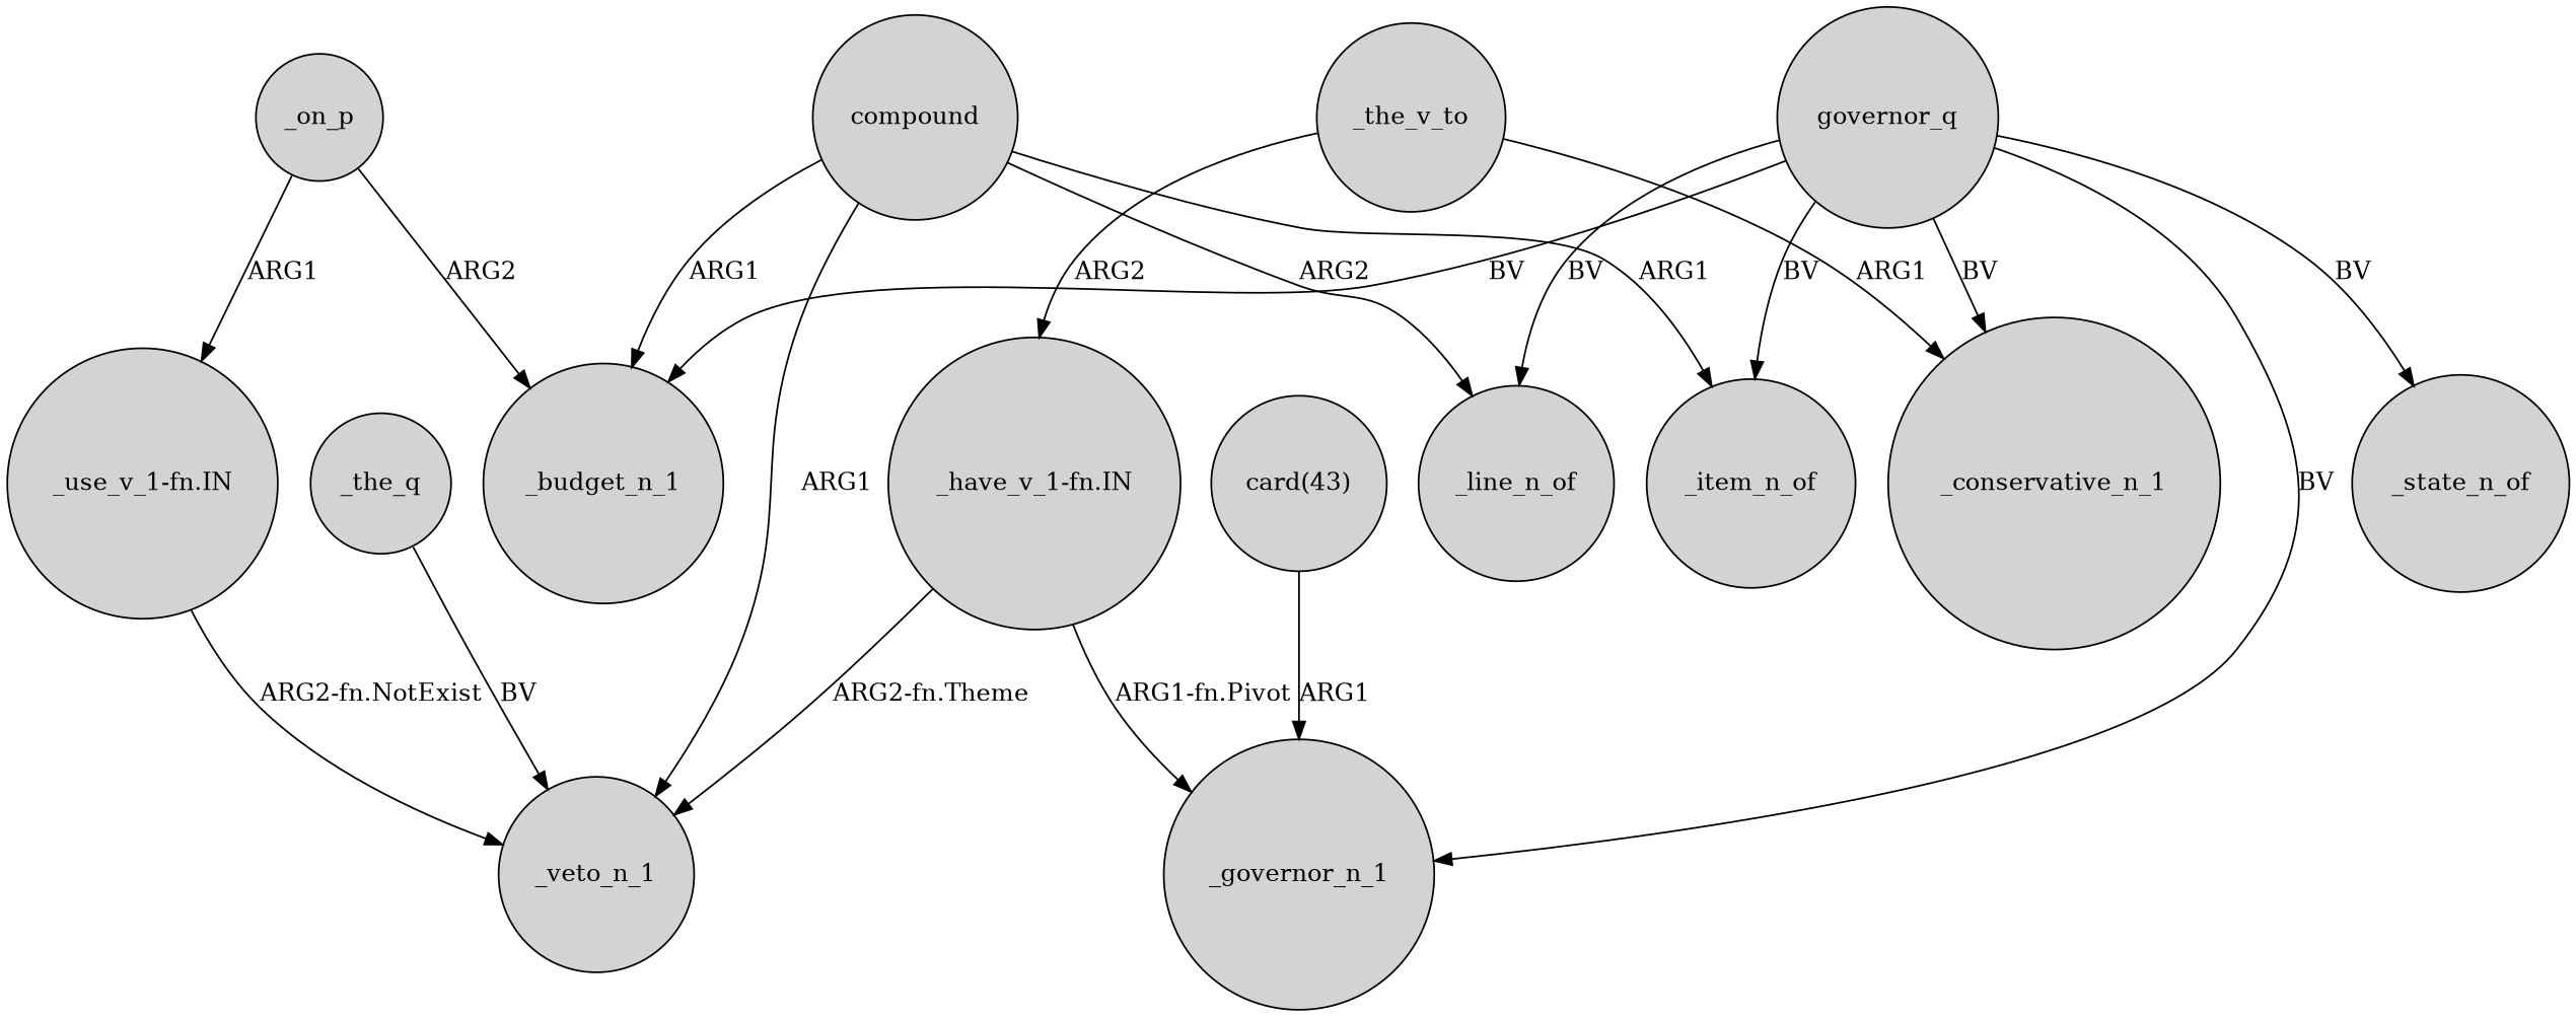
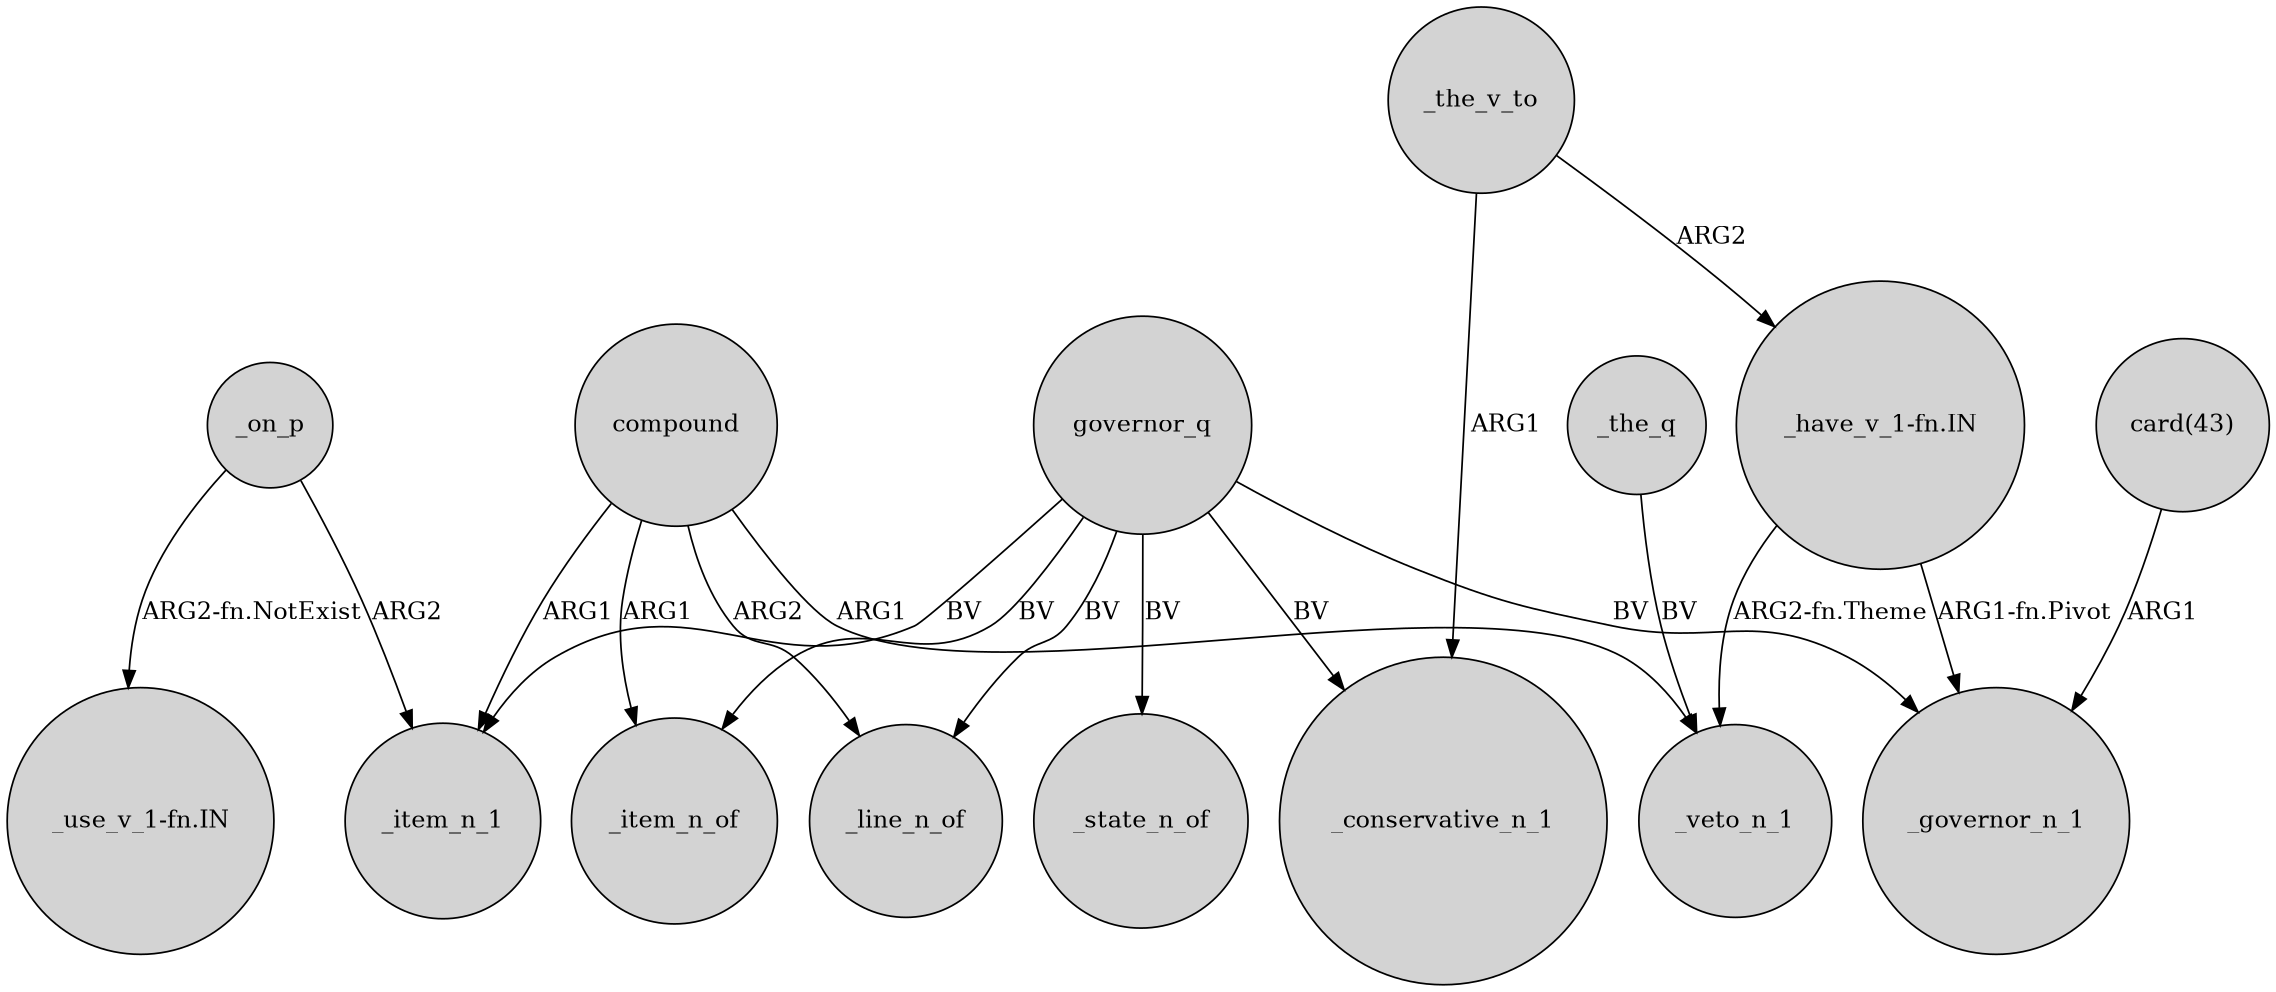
  digraph {
    node [shape=circle style=filled]
    compound
    _line_n_of
    _veto_n_1
-   _budget_n_1
+   _budget_n_1 [label=_item_n_1]
    _item_n_of
    n6 [label=_the_v_to]
    "_have_v_1-fn.IN"
    _conservative_n_1
    _governor_n_1
    n10 [label=governor_q]
    _state_n_of
    _the_q
    _on_p
    "_use_v_1-fn.IN"
    "card(43)"
    compound -> _line_n_of [label=ARG2]
    compound -> _veto_n_1 [label=ARG1]
    compound -> _budget_n_1 [label=ARG1]
    compound -> _item_n_of [label=ARG1]
    n6 -> "_have_v_1-fn.IN" [label=ARG2]
    n6 -> _conservative_n_1 [label=ARG1]
    "_have_v_1-fn.IN" -> _veto_n_1 [label="ARG2-fn.Theme"]
    "_have_v_1-fn.IN" -> _governor_n_1 [label="ARG1-fn.Pivot"]
    n10 -> _line_n_of [label=BV]
    n10 -> _budget_n_1 [label=BV]
    n10 -> _item_n_of [label=BV]
    n10 -> _conservative_n_1 [label=BV]
    n10 -> _governor_n_1 [label=BV]
    n10 -> _state_n_of [label=BV]
    _the_q -> _veto_n_1 [label=BV]
    _on_p -> _budget_n_1 [label=ARG2]
-   _on_p -> "_use_v_1-fn.IN" [label=ARG1]
-   "_use_v_1-fn.IN" -> _veto_n_1 [label="ARG2-fn.NotExist"]
+   _on_p -> "_use_v_1-fn.IN" [label="ARG2-fn.NotExist"]
    "card(43)" -> _governor_n_1 [label=ARG1]
  }
